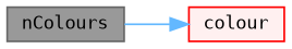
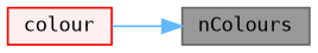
  digraph {
    rankdir=RL
    fontname="DejaVu Sans Mono"
    node [fontname="DejaVu Sans Mono" fontsize=10 shape=box style=filled]
    n1 [color=gray40 fillcolor=grey60 fontcolor=black height=0.2 label=nColours width=0.4]
    n2 [color=red fillcolor="#FFF0F0" height=0.2 label=colour width=0.4]
-   n2 -> n1 [color=steelblue1 dir=back fontname="DejaVu Sans Mono" fontsize=10 labelfontname=Helvetica labelfontsize=10 style=solid]
+   n1 -> n2 [color=steelblue1 dir=back fontname="DejaVu Sans Mono" fontsize=10 labelfontname=Helvetica labelfontsize=10 style=solid]
  }
